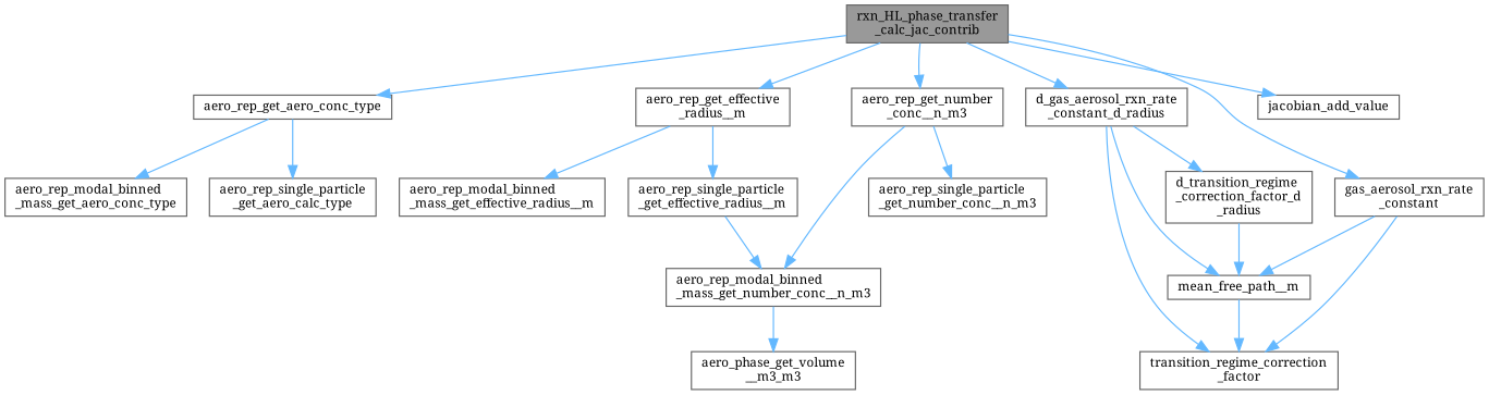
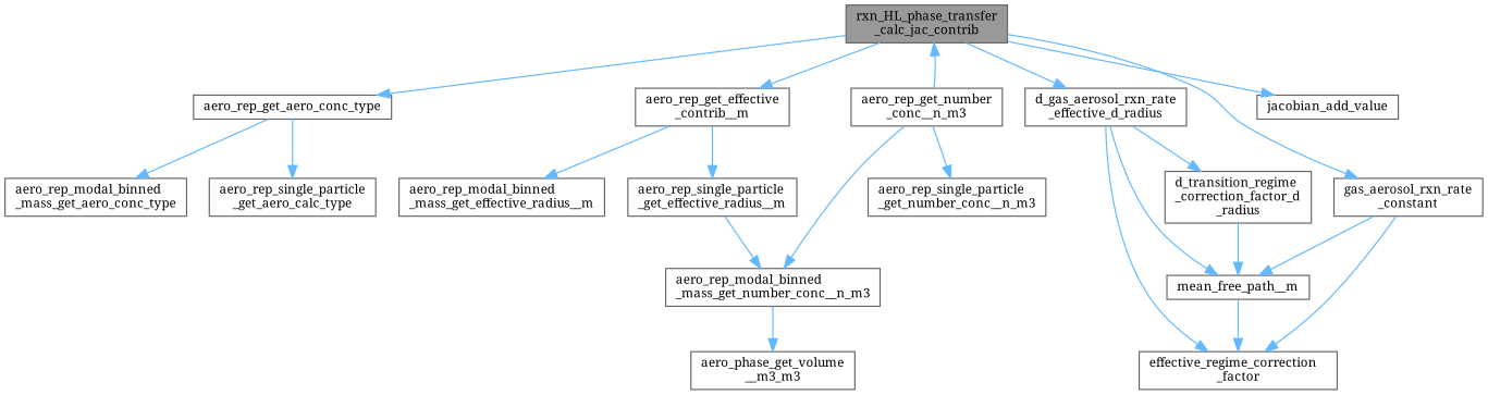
  digraph {
    fontname="Noto Serif"
    rankdir=TB
    node [color=grey40 fillcolor=white fontname="Noto Serif" fontsize=10 shape=box style=filled]
    edge [color=steelblue1 fontname="Noto Serif" fontsize=10 labelfontname=Helvetica labelfontsize=10 style=solid]
    n1 [color=gray40 fillcolor=grey60 fontcolor=black height=0.2 label="rxn_HL_phase_transfer\l_calc_jac_contrib" width=0.4]
    n2 [height=0.2 label=aero_rep_get_aero_conc_type width=0.4]
-   n3 [height=0.2 label="aero_rep_get_effective\l_radius__m" width=0.4]
+   n3 [height=0.2 label="aero_rep_get_effective\l_contrib__m" width=0.4]
    n4 [height=0.2 label="aero_rep_get_number\l_conc__n_m3" width=0.4]
-   n5 [height=0.2 label="d_gas_aerosol_rxn_rate\l_constant_d_radius" width=0.4]
+   n5 [height=0.2 label="d_gas_aerosol_rxn_rate\l_effective_d_radius" width=0.4]
    n6 [height=0.2 label="gas_aerosol_rxn_rate\l_constant" width=0.4]
    n7 [height=0.2 label=jacobian_add_value width=0.4]
    n8 [height=0.2 label="aero_rep_modal_binned\l_mass_get_aero_conc_type" width=0.4]
    n9 [height=0.2 label="aero_rep_single_particle\l_get_aero_calc_type" width=0.4]
    n10 [height=0.2 label="aero_rep_modal_binned\l_mass_get_effective_radius__m" width=0.4]
    n11 [height=0.2 label="aero_rep_single_particle\l_get_effective_radius__m" width=0.4]
    n12 [height=0.2 label="aero_rep_modal_binned\l_mass_get_number_conc__n_m3" width=0.4]
    n13 [height=0.2 label="aero_rep_single_particle\l_get_number_conc__n_m3" width=0.4]
    n14 [height=0.2 label="d_transition_regime\l_correction_factor_d\l_radius" width=0.4]
    n15 [height=0.2 label=mean_free_path__m width=0.4]
-   n16 [height=0.2 label="transition_regime_correction\l_factor" width=0.4]
+   n16 [height=0.2 label="effective_regime_correction\l_factor" width=0.4]
    n17 [height=0.2 label="aero_phase_get_volume\l__m3_m3" width=0.4]
    n1 -> n2
    n1 -> n3
-   n1 -> n4
+   n4 -> n1
    n1 -> n5
    n1 -> n6
    n1 -> n7
    n2 -> n8
    n2 -> n9
    n3 -> n10
    n3 -> n11
    n4 -> n12
    n4 -> n13
    n5 -> n14
    n5 -> n15
    n5 -> n16
    n6 -> n15
    n6 -> n16
    n11 -> n12
    n12 -> n17
    n14 -> n15
    n15 -> n16
  }
